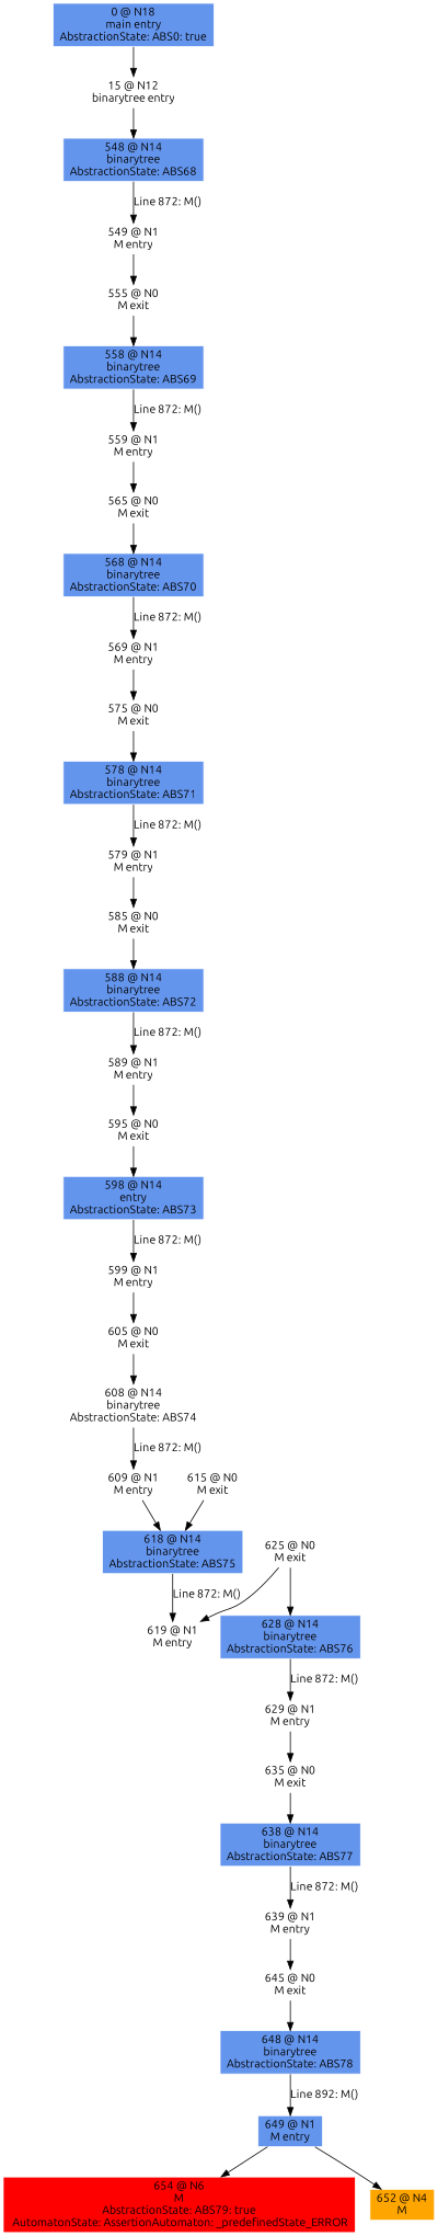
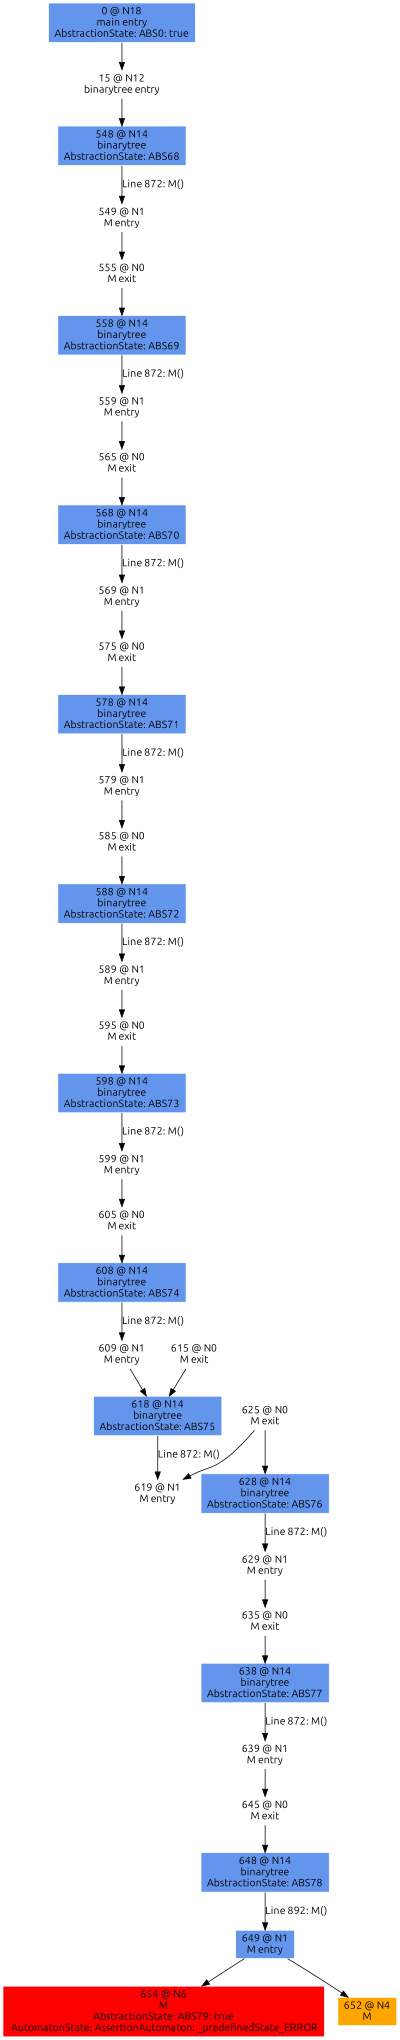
  digraph {
    fontname=Ubuntu
    node [color=white fontname=Ubuntu shape=box style=filled]
    edge [fontname=Ubuntu]
    n1 [fillcolor=cornflowerblue label="0 @ N18\nmain entry\nAbstractionState: ABS0: true\n"]
    n2 [label="15 @ N12\nbinarytree entry\n"]
    n3 [fillcolor=cornflowerblue label="548 @ N14\nbinarytree\nAbstractionState: ABS68\n"]
    n4 [label="549 @ N1\nM entry\n"]
    n5 [label="555 @ N0\nM exit\n"]
    n6 [fillcolor=cornflowerblue label="558 @ N14\nbinarytree\nAbstractionState: ABS69\n"]
    n7 [label="559 @ N1\nM entry\n"]
    n8 [label="565 @ N0\nM exit\n"]
    n9 [fillcolor=cornflowerblue label="568 @ N14\nbinarytree\nAbstractionState: ABS70\n"]
    n10 [label="569 @ N1\nM entry\n"]
    n11 [label="575 @ N0\nM exit\n"]
    n12 [fillcolor=cornflowerblue label="578 @ N14\nbinarytree\nAbstractionState: ABS71\n"]
    n13 [label="579 @ N1\nM entry\n"]
    n14 [label="585 @ N0\nM exit\n"]
    n15 [fillcolor=cornflowerblue label="588 @ N14\nbinarytree\nAbstractionState: ABS72\n"]
    n16 [label="589 @ N1\nM entry\n"]
    n17 [label="595 @ N0\nM exit\n"]
-   n18 [fillcolor=cornflowerblue label="598 @ N14\nentry\nAbstractionState: ABS73\n"]
+   n18 [fillcolor=cornflowerblue label="598 @ N14\nbinarytree\nAbstractionState: ABS73\n"]
    n19 [label="599 @ N1\nM entry\n"]
    n20 [label="605 @ N0\nM exit\n"]
-   n21 [fillcolor=white label="608 @ N14\nbinarytree\nAbstractionState: ABS74\n"]
+   n21 [fillcolor=cornflowerblue label="608 @ N14\nbinarytree\nAbstractionState: ABS74\n"]
    n22 [label="609 @ N1\nM entry\n"]
    n23 [fillcolor=cornflowerblue label="618 @ N14\nbinarytree\nAbstractionState: ABS75\n"]
    n24 [label="615 @ N0\nM exit\n"]
    n25 [label="619 @ N1\nM entry\n"]
    n26 [label="625 @ N0\nM exit\n"]
    n27 [fillcolor=cornflowerblue label="628 @ N14\nbinarytree\nAbstractionState: ABS76\n"]
    n28 [label="629 @ N1\nM entry\n"]
    n29 [label="635 @ N0\nM exit\n"]
    n30 [fillcolor=cornflowerblue label="638 @ N14\nbinarytree\nAbstractionState: ABS77\n"]
    n31 [label="639 @ N1\nM entry\n"]
    n32 [label="645 @ N0\nM exit\n"]
    n33 [fillcolor=cornflowerblue label="648 @ N14\nbinarytree\nAbstractionState: ABS78\n"]
    n34 [fillcolor=cornflowerblue label="649 @ N1\nM entry\n"]
    n35 [fillcolor=red label="654 @ N6\nM\nAbstractionState: ABS79: true\n AutomatonState: AssertionAutomaton: _predefinedState_ERROR\n"]
    n36 [fillcolor=orange label="652 @ N4\nM\n"]
    n1 -> n2
    n2 -> n3
    n3 -> n4 [label="Line 872: M()"]
    n4 -> n5
    n5 -> n6
    n6 -> n7 [label="Line 872: M()"]
    n7 -> n8
    n8 -> n9
    n9 -> n10 [label="Line 872: M()"]
    n10 -> n11
    n11 -> n12
    n12 -> n13 [label="Line 872: M()"]
    n13 -> n14
    n14 -> n15
    n15 -> n16 [label="Line 872: M()"]
    n16 -> n17
    n17 -> n18
    n18 -> n19 [label="Line 872: M()"]
    n19 -> n20
    n20 -> n21
    n21 -> n22 [label="Line 872: M()"]
    n22 -> n23
    n23 -> n25 [label="Line 872: M()"]
    n24 -> n23
    n26 -> n25
    n26 -> n27
    n27 -> n28 [label="Line 872: M()"]
    n28 -> n29
    n29 -> n30
    n30 -> n31 [label="Line 872: M()"]
    n31 -> n32
    n32 -> n33
    n33 -> n34 [label="Line 892: M()"]
    n34 -> n35
    n34 -> n36
  }
